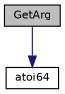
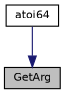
  digraph {
    rankdir=TB
    node [color=black fontname=Helvetica fontsize=10 shape=record style=filled]
    n1 [fillcolor=grey75 fontcolor=black height=0.2 label=GetArg width=0.4]
    n2 [fillcolor=white height=0.2 label=atoi64 width=0.4]
-   n1 -> n2 [color=midnightblue fontname=Helvetica fontsize=10 labelfontname=Helvetica labelfontsize=10 style=solid]
+   n2 -> n1 [color=midnightblue fontname=Helvetica fontsize=10 labelfontname=Helvetica labelfontsize=10 style=solid]
  }
